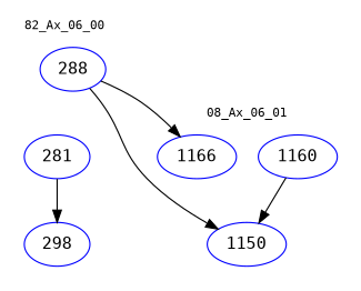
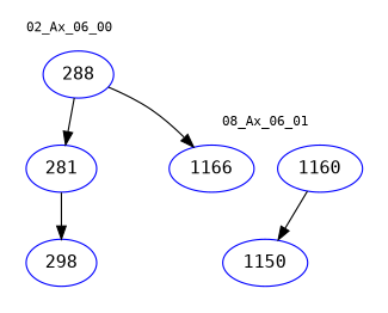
  digraph {
    fontname="DejaVu Sans Mono"
    node [color=blue fontname="DejaVu Sans Mono"]
    edge [color=black fontname="DejaVu Sans Mono"]
    n1 [label=1160]
    n2 [label=1150]
    n3 [label=1166]
    n4 [label=288]
    n5 [label=281]
    n6 [label=298]
    subgraph cluster_1 {
      color=white
      fontsize=10
      label="08_Ax_06_01"
      n1
      n2
      n3
    }
    subgraph cluster_2 {
      color=white
      fontsize=10
-     label="82_Ax_06_00"
+     label="02_Ax_06_00"
      n4
      n5
      n6
    }
    n1 -> n2
    n4 -> n3
-   n4 -> n2
+   n4 -> n5
    n5 -> n6
  }
